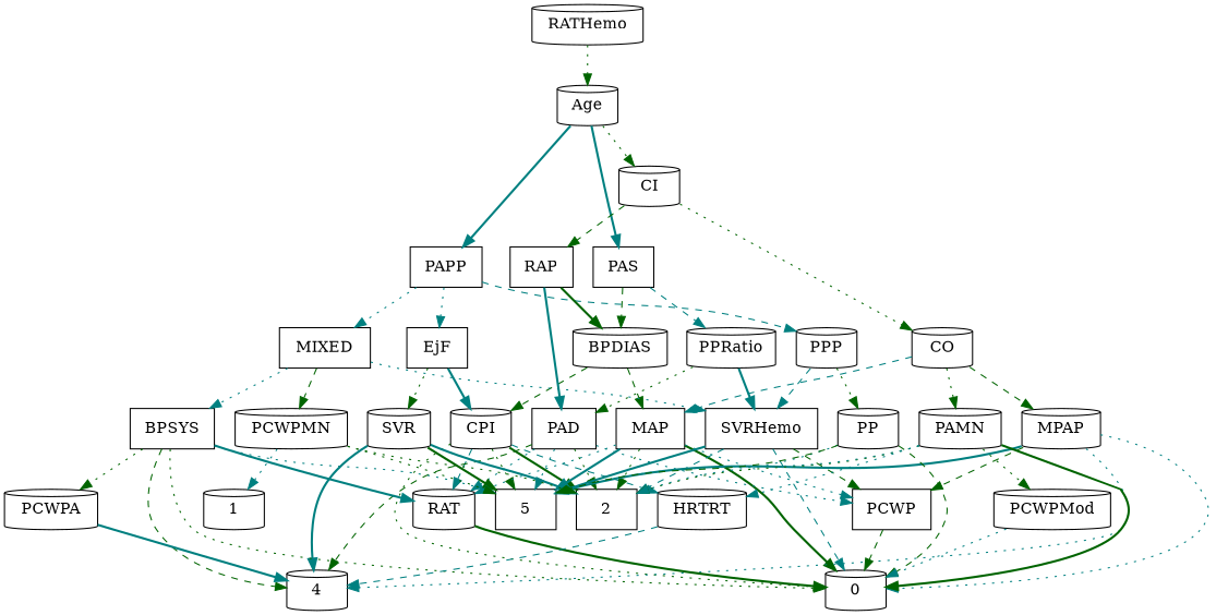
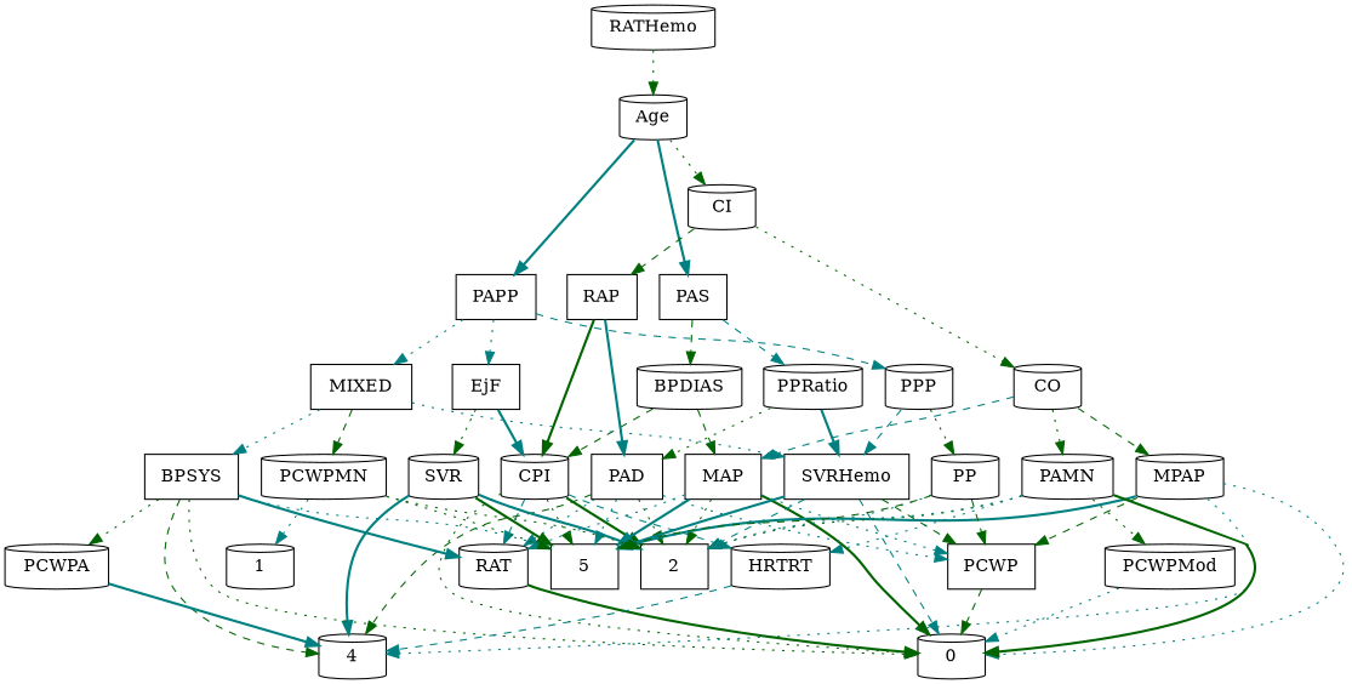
  strict digraph {
    node [shape=cylinder]
    edge [color=teal style=dotted]
    1 [height=0.5 width=0.75]
    2 [height=0.5 shape=box width=0.75]
    n3 [height=0.5 label=0 width=0.75]
    4 [height=0.5 width=0.75]
    5 [height=0.5 shape=box width=0.75]
    Age [height=0.5 width=0.75]
    PAS [height=0.5 shape=box width=0.75]
    CI [height=0.5 width=0.75]
    PAPP [height=0.5 shape=box width=0.88464]
    BPDIAS [height=0.5 width=1.1735]
    PPRatio [height=0.5 width=1.1013]
    RAP [height=0.5 shape=box width=0.77632]
    CO [height=0.5 width=0.75]
    EjF [height=0.5 shape=box width=0.75]
    MIXED [height=0.5 shape=box width=1.1193]
    PPP [height=0.5 width=0.75]
    CPI [height=0.5 width=0.75]
    MAP [height=0.5 shape=box width=0.84854]
    PAD [height=0.5 shape=box width=0.79437]
    SVRHemo [height=0.5 shape=box width=1.3902]
    MPAP [height=0.5 width=0.97491]
    PAMN [height=0.5 width=1.011]
    SVR [height=0.5 width=0.77632]
    BPSYS [height=0.5 shape=box width=1.0471]
    PCWPMN [height=0.5 width=1.3902]
    PP [height=0.5 width=0.75]
    RAT [height=0.5 width=0.75827]
    HRTRT [height=0.5 width=1.1013]
    PCWP [height=0.5 shape=box width=0.97491]
    PCWPA [height=0.5 width=1.1555]
    PCWPMod [height=0.5 width=1.4443]
    RATHemo [height=0.5 width=1.3721]
    Age -> PAS [style=bold]
    Age -> CI [color=darkgreen]
    Age -> PAPP [style=bold]
    PAS -> BPDIAS [color=darkgreen style=dashed]
    PAS -> PPRatio [style=dashed]
    CI -> RAP [color=darkgreen style=dashed]
    CI -> CO [color=darkgreen]
    PAPP -> EjF
    PAPP -> MIXED
    PAPP -> PPP [style=dashed]
    BPDIAS -> CPI [color=darkgreen style=dashed]
    BPDIAS -> MAP [color=darkgreen style=dashed]
    PPRatio -> PAD [color=darkgreen]
    PPRatio -> SVRHemo [style=bold]
-   RAP -> BPDIAS [color=darkgreen style=bold]
+   RAP -> CPI [color=darkgreen style=bold]
    RAP -> PAD [style=bold]
    CO -> MAP [style=dashed]
    CO -> MPAP [color=darkgreen style=dashed]
    CO -> PAMN [color=darkgreen]
    EjF -> CPI [style=bold]
    EjF -> SVR [color=darkgreen]
    MIXED -> SVRHemo
    MIXED -> BPSYS
    MIXED -> PCWPMN [color=darkgreen style=dashed]
    PPP -> SVRHemo [style=dashed]
    PPP -> PP [color=darkgreen]
    CPI -> 2 [color=darkgreen style=bold]
    CPI -> n3 [color=darkgreen]
    CPI -> 5 [color=darkgreen]
    CPI -> RAT [style=dashed]
    CPI -> HRTRT [style=dashed]
    MAP -> 2 [color=darkgreen]
    MAP -> n3 [color=darkgreen style=bold]
    MAP -> 5 [style=bold]
    MAP -> RAT
    MAP -> PCWP
    PAD -> 2 [color=darkgreen]
    PAD -> 4 [color=darkgreen style=dashed]
    PAD -> 5
    PAD -> RAT
    PAD -> PCWP
    SVRHemo -> 2 [style=dashed]
    SVRHemo -> n3 [style=dashed]
    SVRHemo -> 5 [style=bold]
    SVRHemo -> PCWP [color=darkgreen style=dashed]
    MPAP -> n3
    MPAP -> 4
    MPAP -> 5 [style=bold]
    MPAP -> PCWP [color=darkgreen style=dashed]
    PAMN -> 2 [color=darkgreen]
    PAMN -> n3 [color=darkgreen style=bold]
    PAMN -> 5
    PAMN -> HRTRT
    PAMN -> PCWPMod [color=darkgreen]
    SVR -> 2 [style=bold]
    SVR -> 4 [style=bold]
    SVR -> 5 [color=darkgreen style=bold]
    BPSYS -> n3 [color=darkgreen]
    BPSYS -> 4 [color=darkgreen style=dashed]
    BPSYS -> 5
    BPSYS -> RAT [style=bold]
    BPSYS -> PCWPA [color=darkgreen]
    PCWPMN -> 1
    PCWPMN -> 2 [color=darkgreen]
    PCWPMN -> 5 [color=darkgreen]
    PP -> 2
-   PP -> n3 [color=darkgreen style=dashed]
+   PP -> PCWP [color=darkgreen style=dashed]
    PP -> 5 [color=darkgreen style=dashed]
    RAT -> n3 [color=darkgreen style=bold]
    HRTRT -> 4 [style=dashed]
    PCWP -> n3 [color=darkgreen style=dashed]
    PCWPA -> 4 [style=bold]
    PCWPMod -> n3
    RATHemo -> Age [color=darkgreen]
  }
